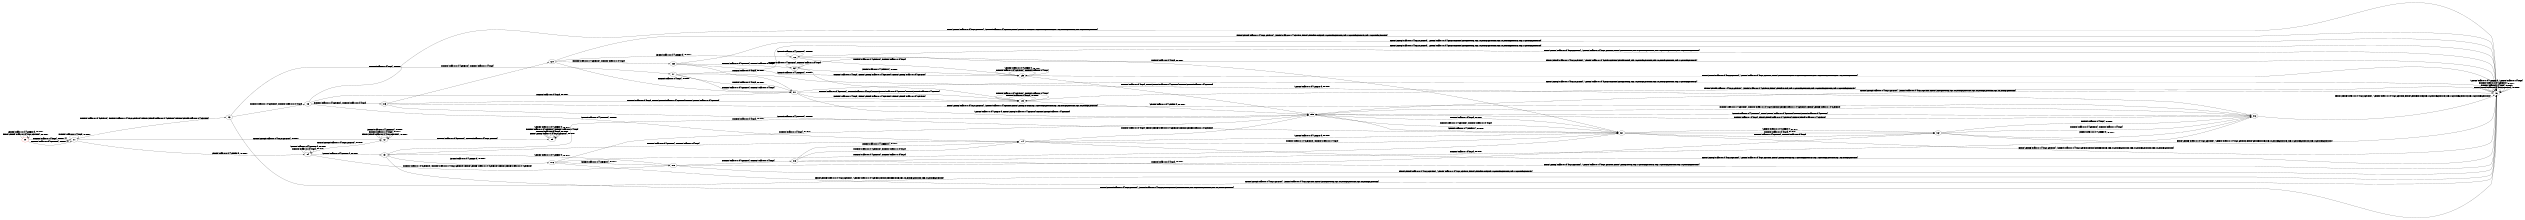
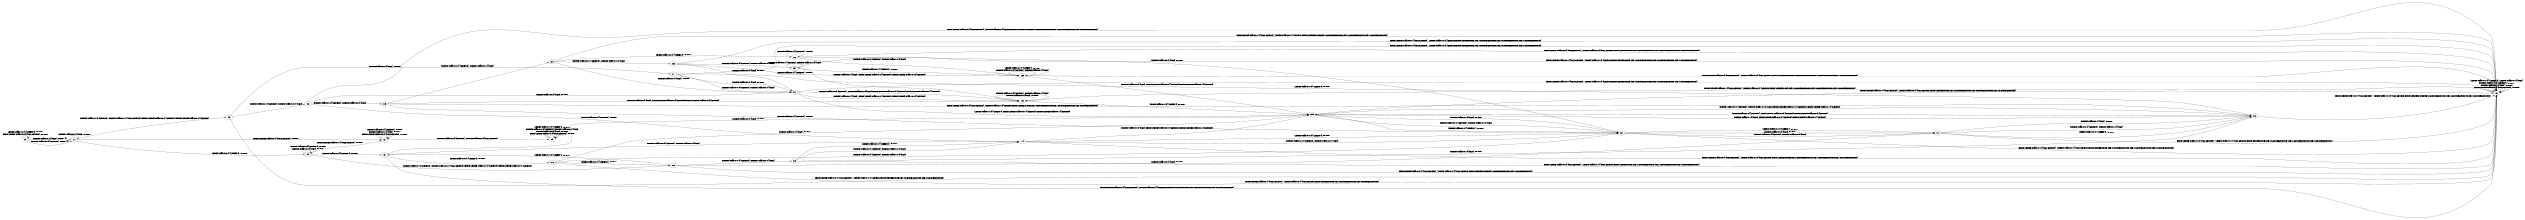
  digraph {
    rankdir=LR
    n1 [color=red label=s0]
    n2 [label=s1]
    n3 [label=s2]
    n4 [label=s3]
    n5 [label=s4]
    n6 [label=s5]
    n7 [label=s6]
    n8 [label=s7]
    n9 [label=s8]
    n10 [label=s9]
    n11 [label=s10]
    n12 [label=s11]
    n13 [label=s12]
    n14 [label=s13]
    n15 [label=s14]
    n16 [label=s95]
    n17 [label=s16]
-   n18 [label=s67]
+   n18 [label=s17]
    n19 [label=s18]
    n20 [label=s19]
    n21 [label=s20]
    n22 [label=s21]
    n23 [label=s22]
    n24 [label=s26]
    n25 [label=s24]
    n26 [label=s25]
    n1 -> n1 [label=<<table border="0" cellpadding="1" cellspacing="0"><tr><td>HANDSHAKE(0xff00001d)[ACK,CRYPTO]</td><td>/</td><td>EMPTY</td></tr></table>>]
    n1 -> n1 [label=<<table border="0" cellpadding="1" cellspacing="0"><tr><td>SHORT(0xff00001d)[STREAM]</td><td>/</td><td>EMPTY</td></tr></table>>]
    n1 -> n2 [label=<<table border="0" cellpadding="1" cellspacing="0"><tr><td>INITIAL(0xff00001d)[ACK]</td><td>/</td><td>RETRY()[]</td></tr></table>>]
    n1 -> n2 [label=<<table border="0" cellpadding="1" cellspacing="0"><tr><td>INITIAL(0xff00001d)[CRYPTO]</td><td>/</td><td>RETRY()[]</td></tr></table>>]
    n2 -> n2 [label=<<table border="0" cellpadding="1" cellspacing="0"><tr><td>INITIAL(0xff00001d)[ACK]</td><td>/</td><td>EMPTY</td></tr></table>>]
    n2 -> n3 [label=<<table border="0" cellpadding="1" cellspacing="0"><tr><td>HANDSHAKE(0xff00001d)[ACK,CRYPTO]</td><td>/</td><td>EMPTY</td></tr></table>>]
    n2 -> n4 [label=<<table border="0" cellpadding="1" cellspacing="0"><tr><td>INITIAL(0xff00001d)[CRYPTO]</td><td>/</td><td>INITIAL(0xff00001d)[ACK,CRYPTO]+HANDSHAKE(0xff00001d)[CRYPTO]+HANDSHAKE(0xff00001d)[CRYPTO]</td></tr></table>>]
    n2 -> n5 [label=<<table border="0" cellpadding="1" cellspacing="0"><tr><td>SHORT(0xff00001d)[STREAM]</td><td>/</td><td>EMPTY</td></tr></table>>]
    n3 -> n3 [label=<<table border="0" cellpadding="1" cellspacing="0"><tr><td>HANDSHAKE(0xff00001d)[ACK,CRYPTO]</td><td>/</td><td>EMPTY</td></tr></table>>]
    n3 -> n3 [label=<<table border="0" cellpadding="1" cellspacing="0"><tr><td>INITIAL(0xff00001d)[ACK]</td><td>/</td><td>EMPTY</td></tr></table>>]
    n3 -> n3 [label=<<table border="0" cellpadding="1" cellspacing="0"><tr><td>SHORT(0xff00001d)[STREAM]</td><td>/</td><td>EMPTY</td></tr></table>>]
    n3 -> n6 [label=<<table border="0" cellpadding="1" cellspacing="0"><tr><td>INITIAL(0xff00001d)[CRYPTO]</td><td>/</td><td>INITIAL(0xff00001d)[ACK,CRYPTO]</td></tr></table>>]
    n4 -> n7 [label=<<table border="0" cellpadding="1" cellspacing="0"><tr><td>HANDSHAKE(0xff00001d)[ACK,CRYPTO]</td><td>/</td><td>SHORT(0xff00001d)[CRYPTO,HANDSHAKE_DONE,NEW_CONNECTION_ID,NEW_CONNECTION_ID]</td></tr></table>>]
    n4 -> n8 [label=<<table border="0" cellpadding="1" cellspacing="0"><tr><td>INITIAL(0xff00001d)[ACK]</td><td>/</td><td>EMPTY</td></tr></table>>]
    n4 -> n9 [label=<<table border="0" cellpadding="1" cellspacing="0"><tr><td>INITIAL(0xff00001d)[CRYPTO]</td><td>/</td><td>INITIAL(0xff00001d)[ACK]</td></tr></table>>]
    n5 -> n3 [label=<<table border="0" cellpadding="1" cellspacing="0"><tr><td>HANDSHAKE(0xff00001d)[ACK,CRYPTO]</td><td>/</td><td>EMPTY</td></tr></table>>]
    n5 -> n5 [label=<<table border="0" cellpadding="1" cellspacing="0"><tr><td>INITIAL(0xff00001d)[ACK]</td><td>/</td><td>EMPTY</td></tr></table>>]
    n5 -> n5 [label=<<table border="0" cellpadding="1" cellspacing="0"><tr><td>SHORT(0xff00001d)[STREAM]</td><td>/</td><td>EMPTY</td></tr></table>>]
    n5 -> n10 [label=<<table border="0" cellpadding="1" cellspacing="0"><tr><td>SHORT(0xff00001d)[STREAM]</td><td>/</td><td>EMPTY</td></tr></table>>]
    n5 -> n11 [label=<<table border="0" cellpadding="1" cellspacing="0"><tr><td>INITIAL(0xff00001d)[CRYPTO]</td><td>/</td><td>INITIAL(0xff00001d)[ACK,CRYPTO]+HANDSHAKE(0xff00001d)[CRYPTO]+HANDSHAKE(0xff00001d)[CRYPTO]</td></tr></table>>]
    n6 -> n6 [label=<<table border="0" cellpadding="1" cellspacing="0"><tr><td>HANDSHAKE(0xff00001d)[ACK,CRYPTO]</td><td>/</td><td>EMPTY</td></tr></table>>]
    n6 -> n6 [label=<<table border="0" cellpadding="1" cellspacing="0"><tr><td>INITIAL(0xff00001d)[ACK]</td><td>/</td><td>EMPTY</td></tr></table>>]
    n6 -> n6 [label=<<table border="0" cellpadding="1" cellspacing="0"><tr><td>INITIAL(0xff00001d)[CRYPTO]</td><td>/</td><td>INITIAL(0xff00001d)[ACK]</td></tr></table>>]
    n6 -> n6 [label=<<table border="0" cellpadding="1" cellspacing="0"><tr><td>SHORT(0xff00001d)[STREAM]</td><td>/</td><td>EMPTY</td></tr></table>>]
    n7 -> n7 [label=<<table border="0" cellpadding="1" cellspacing="0"><tr><td>HANDSHAKE(0xff00001d)[ACK,CRYPTO]</td><td>/</td><td>EMPTY</td></tr></table>>]
    n7 -> n7 [label=<<table border="0" cellpadding="1" cellspacing="0"><tr><td>INITIAL(0xff00001d)[ACK]</td><td>/</td><td>EMPTY</td></tr></table>>]
    n7 -> n7 [label=<<table border="0" cellpadding="1" cellspacing="0"><tr><td>INITIAL(0xff00001d)[CRYPTO]</td><td>/</td><td>EMPTY</td></tr></table>>]
    n7 -> n7 [label=<<table border="0" cellpadding="1" cellspacing="0"><tr><td>SHORT(0xff00001d)[STREAM]</td><td>/</td><td>SHORT(0xff00001d)[ACK]</td></tr></table>>]
    n8 -> n7 [label=<<table border="0" cellpadding="1" cellspacing="0"><tr><td>HANDSHAKE(0xff00001d)[ACK,CRYPTO]</td><td>/</td><td>SHORT(0xff00001d)[CRYPTO,HANDSHAKE_DONE,NEW_CONNECTION_ID,NEW_CONNECTION_ID,NEW_CONNECTION_ID]</td></tr></table>>]
    n8 -> n12 [label=<<table border="0" cellpadding="1" cellspacing="0"><tr><td>INITIAL(0xff00001d)[ACK]</td><td>/</td><td>EMPTY</td></tr></table>>]
    n8 -> n12 [label=<<table border="0" cellpadding="1" cellspacing="0"><tr><td>INITIAL(0xff00001d)[CRYPTO]</td><td>/</td><td>INITIAL(0xff00001d)[ACK]</td></tr></table>>]
    n8 -> n13 [label=<<table border="0" cellpadding="1" cellspacing="0"><tr><td>SHORT(0xff00001d)[STREAM]</td><td>/</td><td>EMPTY</td></tr></table>>]
    n9 -> n7 [label=<<table border="0" cellpadding="1" cellspacing="0"><tr><td>HANDSHAKE(0xff00001d)[ACK,CRYPTO]</td><td>/</td><td>SHORT(0xff00001d)[CRYPTO,HANDSHAKE_DONE,NEW_CONNECTION_ID,NEW_CONNECTION_ID,NEW_CONNECTION_ID]</td></tr></table>>]
    n9 -> n12 [label=<<table border="0" cellpadding="1" cellspacing="0"><tr><td>INITIAL(0xff00001d)[ACK]</td><td>/</td><td>EMPTY</td></tr></table>>]
    n9 -> n14 [label=<<table border="0" cellpadding="1" cellspacing="0"><tr><td>INITIAL(0xff00001d)[CRYPTO]</td><td>/</td><td>INITIAL(0xff00001d)[ACK]</td></tr></table>>]
    n9 -> n15 [label=<<table border="0" cellpadding="1" cellspacing="0"><tr><td>SHORT(0xff00001d)[STREAM]</td><td>/</td><td>EMPTY</td></tr></table>>]
    n10 -> n7 [label=<<table border="0" cellpadding="1" cellspacing="0"><tr><td>HANDSHAKE(0xff00001d)[ACK,CRYPTO]</td><td>/</td><td>SHORT(0xff00001d)[ACK,CRYPTO,HANDSHAKE_DONE,NEW_CONNECTION_ID,NEW_CONNECTION_ID]</td></tr></table>>]
    n10 -> n15 [label=<<table border="0" cellpadding="1" cellspacing="0"><tr><td>INITIAL(0xff00001d)[CRYPTO]</td><td>/</td><td>INITIAL(0xff00001d)[ACK]</td></tr></table>>]
    n10 -> n16 [label=<<table border="0" cellpadding="1" cellspacing="0"><tr><td>INITIAL(0xff00001d)[ACK]</td><td>/</td><td>EMPTY</td></tr></table>>]
    n10 -> n17 [label=<<table border="0" cellpadding="1" cellspacing="0"><tr><td>SHORT(0xff00001d)[STREAM]</td><td>/</td><td>EMPTY</td></tr></table>>]
    n11 -> n7 [label=<<table border="0" cellpadding="1" cellspacing="0"><tr><td>HANDSHAKE(0xff00001d)[ACK,CRYPTO]</td><td>/</td><td>SHORT(0xff00001d)[ACK,CRYPTO,HANDSHAKE_DONE,NEW_CONNECTION_ID,NEW_CONNECTION_ID]</td></tr></table>>]
    n11 -> n10 [label=<<table border="0" cellpadding="1" cellspacing="0"><tr><td>SHORT(0xff00001d)[STREAM]</td><td>/</td><td>EMPTY</td></tr></table>>]
    n11 -> n18 [label=<<table border="0" cellpadding="1" cellspacing="0"><tr><td>INITIAL(0xff00001d)[ACK]</td><td>/</td><td>EMPTY</td></tr></table>>]
    n11 -> n19 [label=<<table border="0" cellpadding="1" cellspacing="0"><tr><td>INITIAL(0xff00001d)[CRYPTO]</td><td>/</td><td>INITIAL(0xff00001d)[ACK]</td></tr></table>>]
    n12 -> n7 [label=<<table border="0" cellpadding="1" cellspacing="0"><tr><td>HANDSHAKE(0xff00001d)[ACK,CRYPTO]</td><td>/</td><td>SHORT(0xff00001d)[CRYPTO,HANDSHAKE_DONE,NEW_CONNECTION_ID,NEW_CONNECTION_ID,NEW_CONNECTION_ID]</td></tr></table>>]
    n12 -> n16 [label=<<table border="0" cellpadding="1" cellspacing="0"><tr><td>SHORT(0xff00001d)[STREAM]</td><td>/</td><td>HANDSHAKE(0xff00001d)[CRYPTO]+HANDSHAKE(0xff00001d)[CRYPTO]</td></tr></table>>]
    n12 -> n20 [label=<<table border="0" cellpadding="1" cellspacing="0"><tr><td>INITIAL(0xff00001d)[ACK]</td><td>/</td><td>HANDSHAKE(0xff00001d)[CRYPTO]+HANDSHAKE(0xff00001d)[CRYPTO]</td></tr></table>>]
    n12 -> n20 [label=<<table border="0" cellpadding="1" cellspacing="0"><tr><td>INITIAL(0xff00001d)[CRYPTO]</td><td>/</td><td>INITIAL(0xff00001d)[ACK]+HANDSHAKE(0xff00001d)[CRYPTO]+HANDSHAKE(0xff00001d)[CRYPTO]</td></tr></table>>]
    n13 -> n7 [label=<<table border="0" cellpadding="1" cellspacing="0"><tr><td>HANDSHAKE(0xff00001d)[ACK,CRYPTO]</td><td>/</td><td>SHORT(0xff00001d)[ACK,CRYPTO,HANDSHAKE_DONE,NEW_CONNECTION_ID,NEW_CONNECTION_ID,NEW_CONNECTION_ID]</td></tr></table>>]
    n13 -> n16 [label=<<table border="0" cellpadding="1" cellspacing="0"><tr><td>INITIAL(0xff00001d)[ACK]</td><td>/</td><td>HANDSHAKE(0xff00001d)[CRYPTO]+HANDSHAKE(0xff00001d)[CRYPTO]</td></tr></table>>]
    n13 -> n16 [label=<<table border="0" cellpadding="1" cellspacing="0"><tr><td>INITIAL(0xff00001d)[CRYPTO]</td><td>/</td><td>INITIAL(0xff00001d)[ACK]+HANDSHAKE(0xff00001d)[CRYPTO]+HANDSHAKE(0xff00001d)[CRYPTO]</td></tr></table>>]
    n13 -> n16 [label=<<table border="0" cellpadding="1" cellspacing="0"><tr><td>SHORT(0xff00001d)[STREAM]</td><td>/</td><td>HANDSHAKE(0xff00001d)[CRYPTO]+HANDSHAKE(0xff00001d)[CRYPTO]</td></tr></table>>]
    n14 -> n13 [label=<<table border="0" cellpadding="1" cellspacing="0"><tr><td>HANDSHAKE(0xff00001d)[ACK,CRYPTO]</td><td>/</td><td>SHORT(0xff00001d)[CRYPTO,HANDSHAKE_DONE,NEW_CONNECTION_ID,NEW_CONNECTION_ID,NEW_CONNECTION_ID]</td></tr></table>>]
    n14 -> n20 [label=<<table border="0" cellpadding="1" cellspacing="0"><tr><td>INITIAL(0xff00001d)[ACK]</td><td>/</td><td>HANDSHAKE(0xff00001d)[CRYPTO]+HANDSHAKE(0xff00001d)[CRYPTO]</td></tr></table>>]
    n14 -> n21 [label=<<table border="0" cellpadding="1" cellspacing="0"><tr><td>INITIAL(0xff00001d)[CRYPTO]</td><td>/</td><td>INITIAL(0xff00001d)[ACK]</td></tr></table>>]
    n14 -> n22 [label=<<table border="0" cellpadding="1" cellspacing="0"><tr><td>SHORT(0xff00001d)[STREAM]</td><td>/</td><td>EMPTY</td></tr></table>>]
    n15 -> n7 [label=<<table border="0" cellpadding="1" cellspacing="0"><tr><td>HANDSHAKE(0xff00001d)[ACK,CRYPTO]</td><td>/</td><td>SHORT(0xff00001d)[ACK,CRYPTO,HANDSHAKE_DONE,NEW_CONNECTION_ID,NEW_CONNECTION_ID,NEW_CONNECTION_ID]</td></tr></table>>]
    n15 -> n16 [label=<<table border="0" cellpadding="1" cellspacing="0"><tr><td>INITIAL(0xff00001d)[ACK]</td><td>/</td><td>HANDSHAKE(0xff00001d)[CRYPTO]+HANDSHAKE(0xff00001d)[CRYPTO]</td></tr></table>>]
    n15 -> n22 [label=<<table border="0" cellpadding="1" cellspacing="0"><tr><td>INITIAL(0xff00001d)[CRYPTO]</td><td>/</td><td>INITIAL(0xff00001d)[ACK]</td></tr></table>>]
    n15 -> n22 [label=<<table border="0" cellpadding="1" cellspacing="0"><tr><td>SHORT(0xff00001d)[STREAM]</td><td>/</td><td>EMPTY</td></tr></table>>]
    n16 -> n7 [label=<<table border="0" cellpadding="1" cellspacing="0"><tr><td>HANDSHAKE(0xff00001d)[ACK,CRYPTO]</td><td>/</td><td>SHORT(0xff00001d)[ACK,CRYPTO,HANDSHAKE_DONE,NEW_CONNECTION_ID,NEW_CONNECTION_ID,NEW_CONNECTION_ID]</td></tr></table>>]
    n16 -> n22 [label=<<table border="0" cellpadding="1" cellspacing="0"><tr><td>INITIAL(0xff00001d)[ACK]</td><td>/</td><td>EMPTY</td></tr></table>>]
    n16 -> n22 [label=<<table border="0" cellpadding="1" cellspacing="0"><tr><td>INITIAL(0xff00001d)[CRYPTO]</td><td>/</td><td>INITIAL(0xff00001d)[ACK]</td></tr></table>>]
    n16 -> n22 [label=<<table border="0" cellpadding="1" cellspacing="0"><tr><td>SHORT(0xff00001d)[STREAM]</td><td>/</td><td>EMPTY</td></tr></table>>]
    n17 -> n7 [label=<<table border="0" cellpadding="1" cellspacing="0"><tr><td>HANDSHAKE(0xff00001d)[ACK,CRYPTO]</td><td>/</td><td>SHORT(0xff00001d)[ACK,CRYPTO,HANDSHAKE_DONE,NEW_CONNECTION_ID,NEW_CONNECTION_ID]</td></tr></table>>]
    n17 -> n11 [label=<<table border="0" cellpadding="1" cellspacing="0"><tr><td>SHORT(0xff00001d)[STREAM]</td><td>/</td><td>EMPTY</td></tr></table>>]
    n17 -> n16 [label=<<table border="0" cellpadding="1" cellspacing="0"><tr><td>INITIAL(0xff00001d)[ACK]</td><td>/</td><td>EMPTY</td></tr></table>>]
    n17 -> n22 [label=<<table border="0" cellpadding="1" cellspacing="0"><tr><td>INITIAL(0xff00001d)[CRYPTO]</td><td>/</td><td>INITIAL(0xff00001d)[ACK]</td></tr></table>>]
    n18 -> n7 [label=<<table border="0" cellpadding="1" cellspacing="0"><tr><td>HANDSHAKE(0xff00001d)[ACK,CRYPTO]</td><td>/</td><td>SHORT(0xff00001d)[ACK,CRYPTO,HANDSHAKE_DONE,NEW_CONNECTION_ID,NEW_CONNECTION_ID,NEW_CONNECTION_ID]</td></tr></table>>]
    n18 -> n13 [label=<<table border="0" cellpadding="1" cellspacing="0"><tr><td>INITIAL(0xff00001d)[ACK]</td><td>/</td><td>EMPTY</td></tr></table>>]
    n18 -> n13 [label=<<table border="0" cellpadding="1" cellspacing="0"><tr><td>INITIAL(0xff00001d)[CRYPTO]</td><td>/</td><td>INITIAL(0xff00001d)[ACK]</td></tr></table>>]
    n18 -> n13 [label=<<table border="0" cellpadding="1" cellspacing="0"><tr><td>SHORT(0xff00001d)[STREAM]</td><td>/</td><td>EMPTY</td></tr></table>>]
    n19 -> n7 [label=<<table border="0" cellpadding="1" cellspacing="0"><tr><td>HANDSHAKE(0xff00001d)[ACK,CRYPTO]</td><td>/</td><td>SHORT(0xff00001d)[ACK,CRYPTO,HANDSHAKE_DONE,NEW_CONNECTION_ID,NEW_CONNECTION_ID,NEW_CONNECTION_ID]</td></tr></table>>]
    n19 -> n13 [label=<<table border="0" cellpadding="1" cellspacing="0"><tr><td>INITIAL(0xff00001d)[ACK]</td><td>/</td><td>EMPTY</td></tr></table>>]
    n19 -> n15 [label=<<table border="0" cellpadding="1" cellspacing="0"><tr><td>INITIAL(0xff00001d)[CRYPTO]</td><td>/</td><td>INITIAL(0xff00001d)[ACK]</td></tr></table>>]
    n19 -> n15 [label=<<table border="0" cellpadding="1" cellspacing="0"><tr><td>SHORT(0xff00001d)[STREAM]</td><td>/</td><td>EMPTY</td></tr></table>>]
    n20 -> n7 [label=<<table border="0" cellpadding="1" cellspacing="0"><tr><td>HANDSHAKE(0xff00001d)[ACK,CRYPTO]</td><td>/</td><td>SHORT(0xff00001d)[CRYPTO,HANDSHAKE_DONE,NEW_CONNECTION_ID,NEW_CONNECTION_ID,NEW_CONNECTION_ID]</td></tr></table>>]
    n20 -> n16 [label=<<table border="0" cellpadding="1" cellspacing="0"><tr><td>SHORT(0xff00001d)[STREAM]</td><td>/</td><td>EMPTY</td></tr></table>>]
    n20 -> n20 [label=<<table border="0" cellpadding="1" cellspacing="0"><tr><td>INITIAL(0xff00001d)[ACK]</td><td>/</td><td>EMPTY</td></tr></table>>]
    n20 -> n20 [label=<<table border="0" cellpadding="1" cellspacing="0"><tr><td>INITIAL(0xff00001d)[CRYPTO]</td><td>/</td><td>INITIAL(0xff00001d)[ACK]</td></tr></table>>]
    n21 -> n7 [label=<<table border="0" cellpadding="1" cellspacing="0"><tr><td>HANDSHAKE(0xff00001d)[ACK,CRYPTO]</td><td>/</td><td>SHORT(0xff00001d)[CRYPTO,HANDSHAKE_DONE,NEW_CONNECTION_ID,NEW_CONNECTION_ID,NEW_CONNECTION_ID]</td></tr></table>>]
    n21 -> n12 [label=<<table border="0" cellpadding="1" cellspacing="0"><tr><td>INITIAL(0xff00001d)[ACK]</td><td>/</td><td>EMPTY</td></tr></table>>]
    n21 -> n23 [label=<<table border="0" cellpadding="1" cellspacing="0"><tr><td>INITIAL(0xff00001d)[CRYPTO]</td><td>/</td><td>INITIAL(0xff00001d)[ACK]</td></tr></table>>]
    n21 -> n24 [label=<<table border="0" cellpadding="1" cellspacing="0"><tr><td>SHORT(0xff00001d)[STREAM]</td><td>/</td><td>EMPTY</td></tr></table>>]
    n22 -> n7 [label=<<table border="0" cellpadding="1" cellspacing="0"><tr><td>HANDSHAKE(0xff00001d)[ACK,CRYPTO]</td><td>/</td><td>SHORT(0xff00001d)[ACK,CRYPTO,HANDSHAKE_DONE,NEW_CONNECTION_ID,NEW_CONNECTION_ID,NEW_CONNECTION_ID]</td></tr></table>>]
    n22 -> n18 [label=<<table border="0" cellpadding="1" cellspacing="0"><tr><td>INITIAL(0xff00001d)[ACK]</td><td>/</td><td>EMPTY</td></tr></table>>]
    n22 -> n18 [label=<<table border="0" cellpadding="1" cellspacing="0"><tr><td>INITIAL(0xff00001d)[CRYPTO]</td><td>/</td><td>INITIAL(0xff00001d)[ACK]</td></tr></table>>]
    n22 -> n18 [label=<<table border="0" cellpadding="1" cellspacing="0"><tr><td>SHORT(0xff00001d)[STREAM]</td><td>/</td><td>EMPTY</td></tr></table>>]
    n23 -> n7 [label=<<table border="0" cellpadding="1" cellspacing="0"><tr><td>HANDSHAKE(0xff00001d)[ACK,CRYPTO]</td><td>/</td><td>SHORT(0xff00001d)[CRYPTO,HANDSHAKE_DONE,NEW_CONNECTION_ID,NEW_CONNECTION_ID,NEW_CONNECTION_ID]</td></tr></table>>]
    n23 -> n12 [label=<<table border="0" cellpadding="1" cellspacing="0"><tr><td>INITIAL(0xff00001d)[ACK]</td><td>/</td><td>EMPTY</td></tr></table>>]
    n23 -> n25 [label=<<table border="0" cellpadding="1" cellspacing="0"><tr><td>INITIAL(0xff00001d)[CRYPTO]</td><td>/</td><td>INITIAL(0xff00001d)[ACK]</td></tr></table>>]
    n23 -> n26 [label=<<table border="0" cellpadding="1" cellspacing="0"><tr><td>SHORT(0xff00001d)[STREAM]</td><td>/</td><td>EMPTY</td></tr></table>>]
    n24 -> n7 [label=<<table border="0" cellpadding="1" cellspacing="0"><tr><td>HANDSHAKE(0xff00001d)[ACK,CRYPTO]</td><td>/</td><td>SHORT(0xff00001d)[ACK,CRYPTO,HANDSHAKE_DONE,NEW_CONNECTION_ID,NEW_CONNECTION_ID,NEW_CONNECTION_ID]</td></tr></table>>]
    n24 -> n22 [label=<<table border="0" cellpadding="1" cellspacing="0"><tr><td>INITIAL(0xff00001d)[ACK]</td><td>/</td><td>EMPTY</td></tr></table>>]
    n24 -> n24 [label=<<table border="0" cellpadding="1" cellspacing="0"><tr><td>SHORT(0xff00001d)[STREAM]</td><td>/</td><td>EMPTY</td></tr></table>>]
    n24 -> n26 [label=<<table border="0" cellpadding="1" cellspacing="0"><tr><td>INITIAL(0xff00001d)[CRYPTO]</td><td>/</td><td>INITIAL(0xff00001d)[ACK]</td></tr></table>>]
    n25 -> n7 [label=<<table border="0" cellpadding="1" cellspacing="0"><tr><td>HANDSHAKE(0xff00001d)[ACK,CRYPTO]</td><td>/</td><td>SHORT(0xff00001d)[CRYPTO,HANDSHAKE_DONE,NEW_CONNECTION_ID,NEW_CONNECTION_ID,NEW_CONNECTION_ID]</td></tr></table>>]
    n25 -> n20 [label=<<table border="0" cellpadding="1" cellspacing="0"><tr><td>INITIAL(0xff00001d)[ACK]</td><td>/</td><td>HANDSHAKE(0xff00001d)[CRYPTO]+HANDSHAKE(0xff00001d)[CRYPTO]</td></tr></table>>]
    n25 -> n25 [label=<<table border="0" cellpadding="1" cellspacing="0"><tr><td>INITIAL(0xff00001d)[CRYPTO]</td><td>/</td><td>INITIAL(0xff00001d)[ACK]</td></tr></table>>]
    n25 -> n26 [label=<<table border="0" cellpadding="1" cellspacing="0"><tr><td>SHORT(0xff00001d)[STREAM]</td><td>/</td><td>EMPTY</td></tr></table>>]
    n26 -> n7 [label=<<table border="0" cellpadding="1" cellspacing="0"><tr><td>HANDSHAKE(0xff00001d)[ACK,CRYPTO]</td><td>/</td><td>SHORT(0xff00001d)[ACK,CRYPTO,HANDSHAKE_DONE,NEW_CONNECTION_ID,NEW_CONNECTION_ID,NEW_CONNECTION_ID]</td></tr></table>>]
    n26 -> n16 [label=<<table border="0" cellpadding="1" cellspacing="0"><tr><td>INITIAL(0xff00001d)[ACK]</td><td>/</td><td>HANDSHAKE(0xff00001d)[CRYPTO]+HANDSHAKE(0xff00001d)[CRYPTO]</td></tr></table>>]
    n26 -> n26 [label=<<table border="0" cellpadding="1" cellspacing="0"><tr><td>INITIAL(0xff00001d)[CRYPTO]</td><td>/</td><td>INITIAL(0xff00001d)[ACK]</td></tr></table>>]
    n26 -> n26 [label=<<table border="0" cellpadding="1" cellspacing="0"><tr><td>SHORT(0xff00001d)[STREAM]</td><td>/</td><td>EMPTY</td></tr></table>>]
  }
